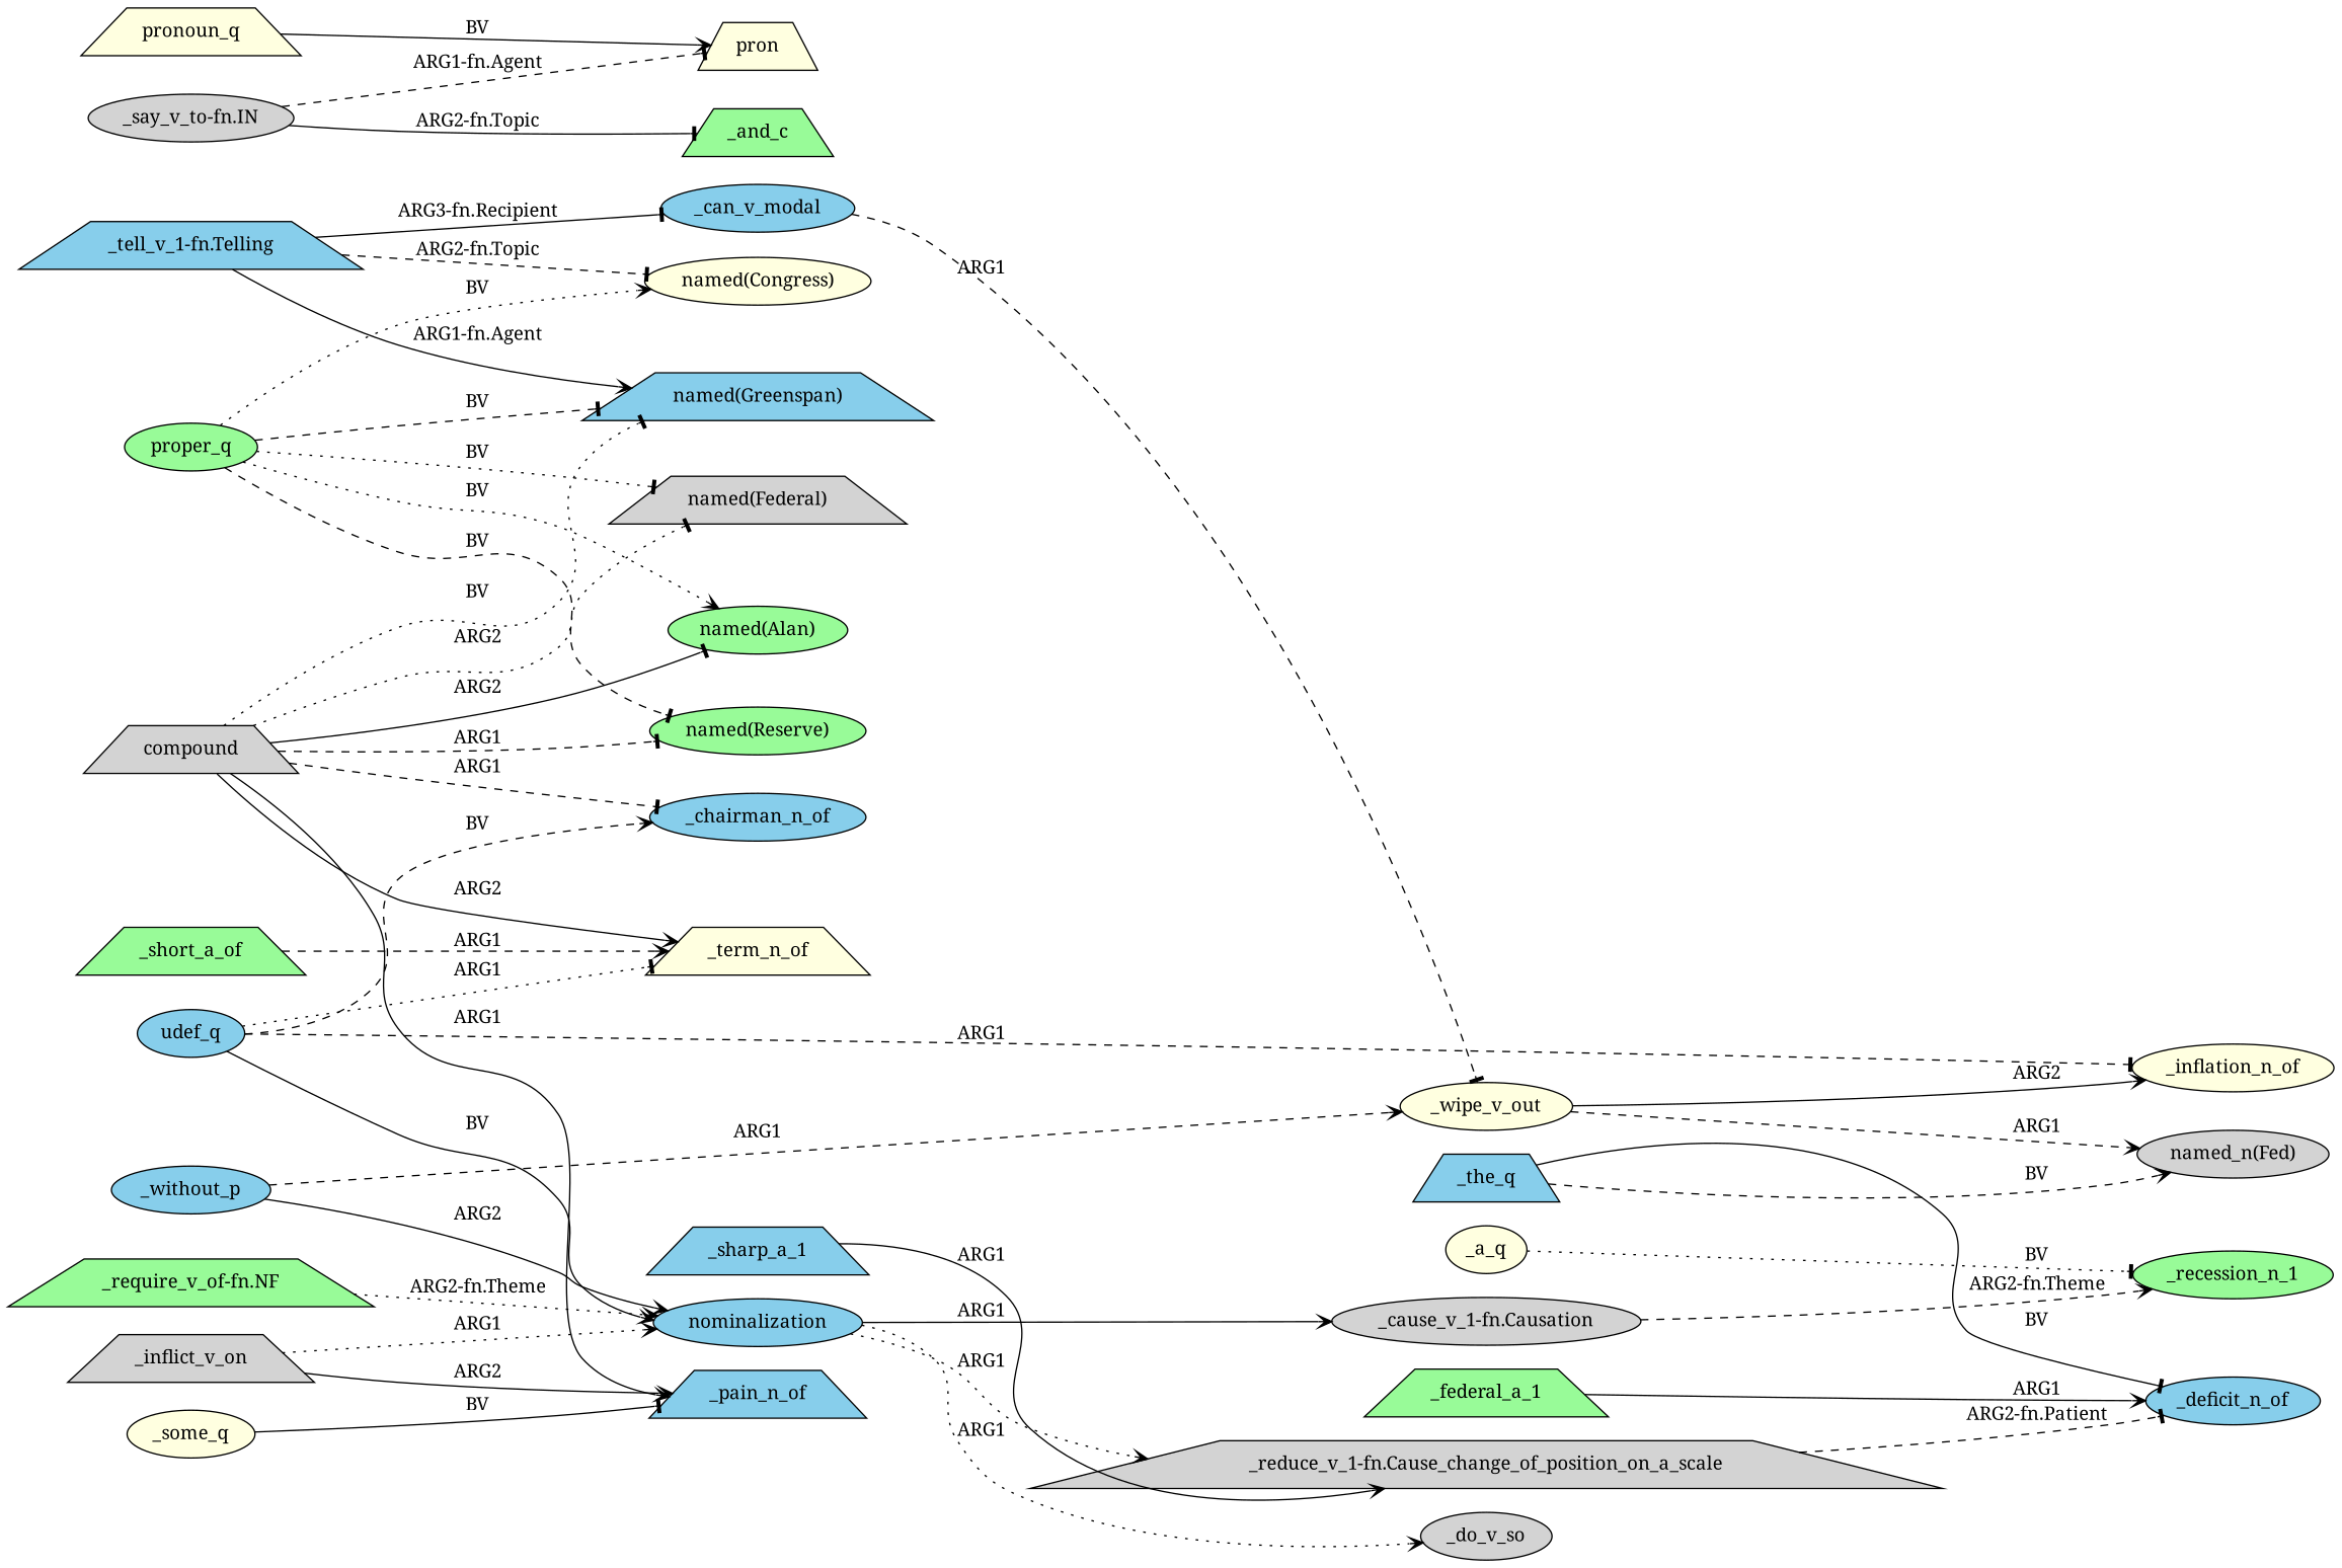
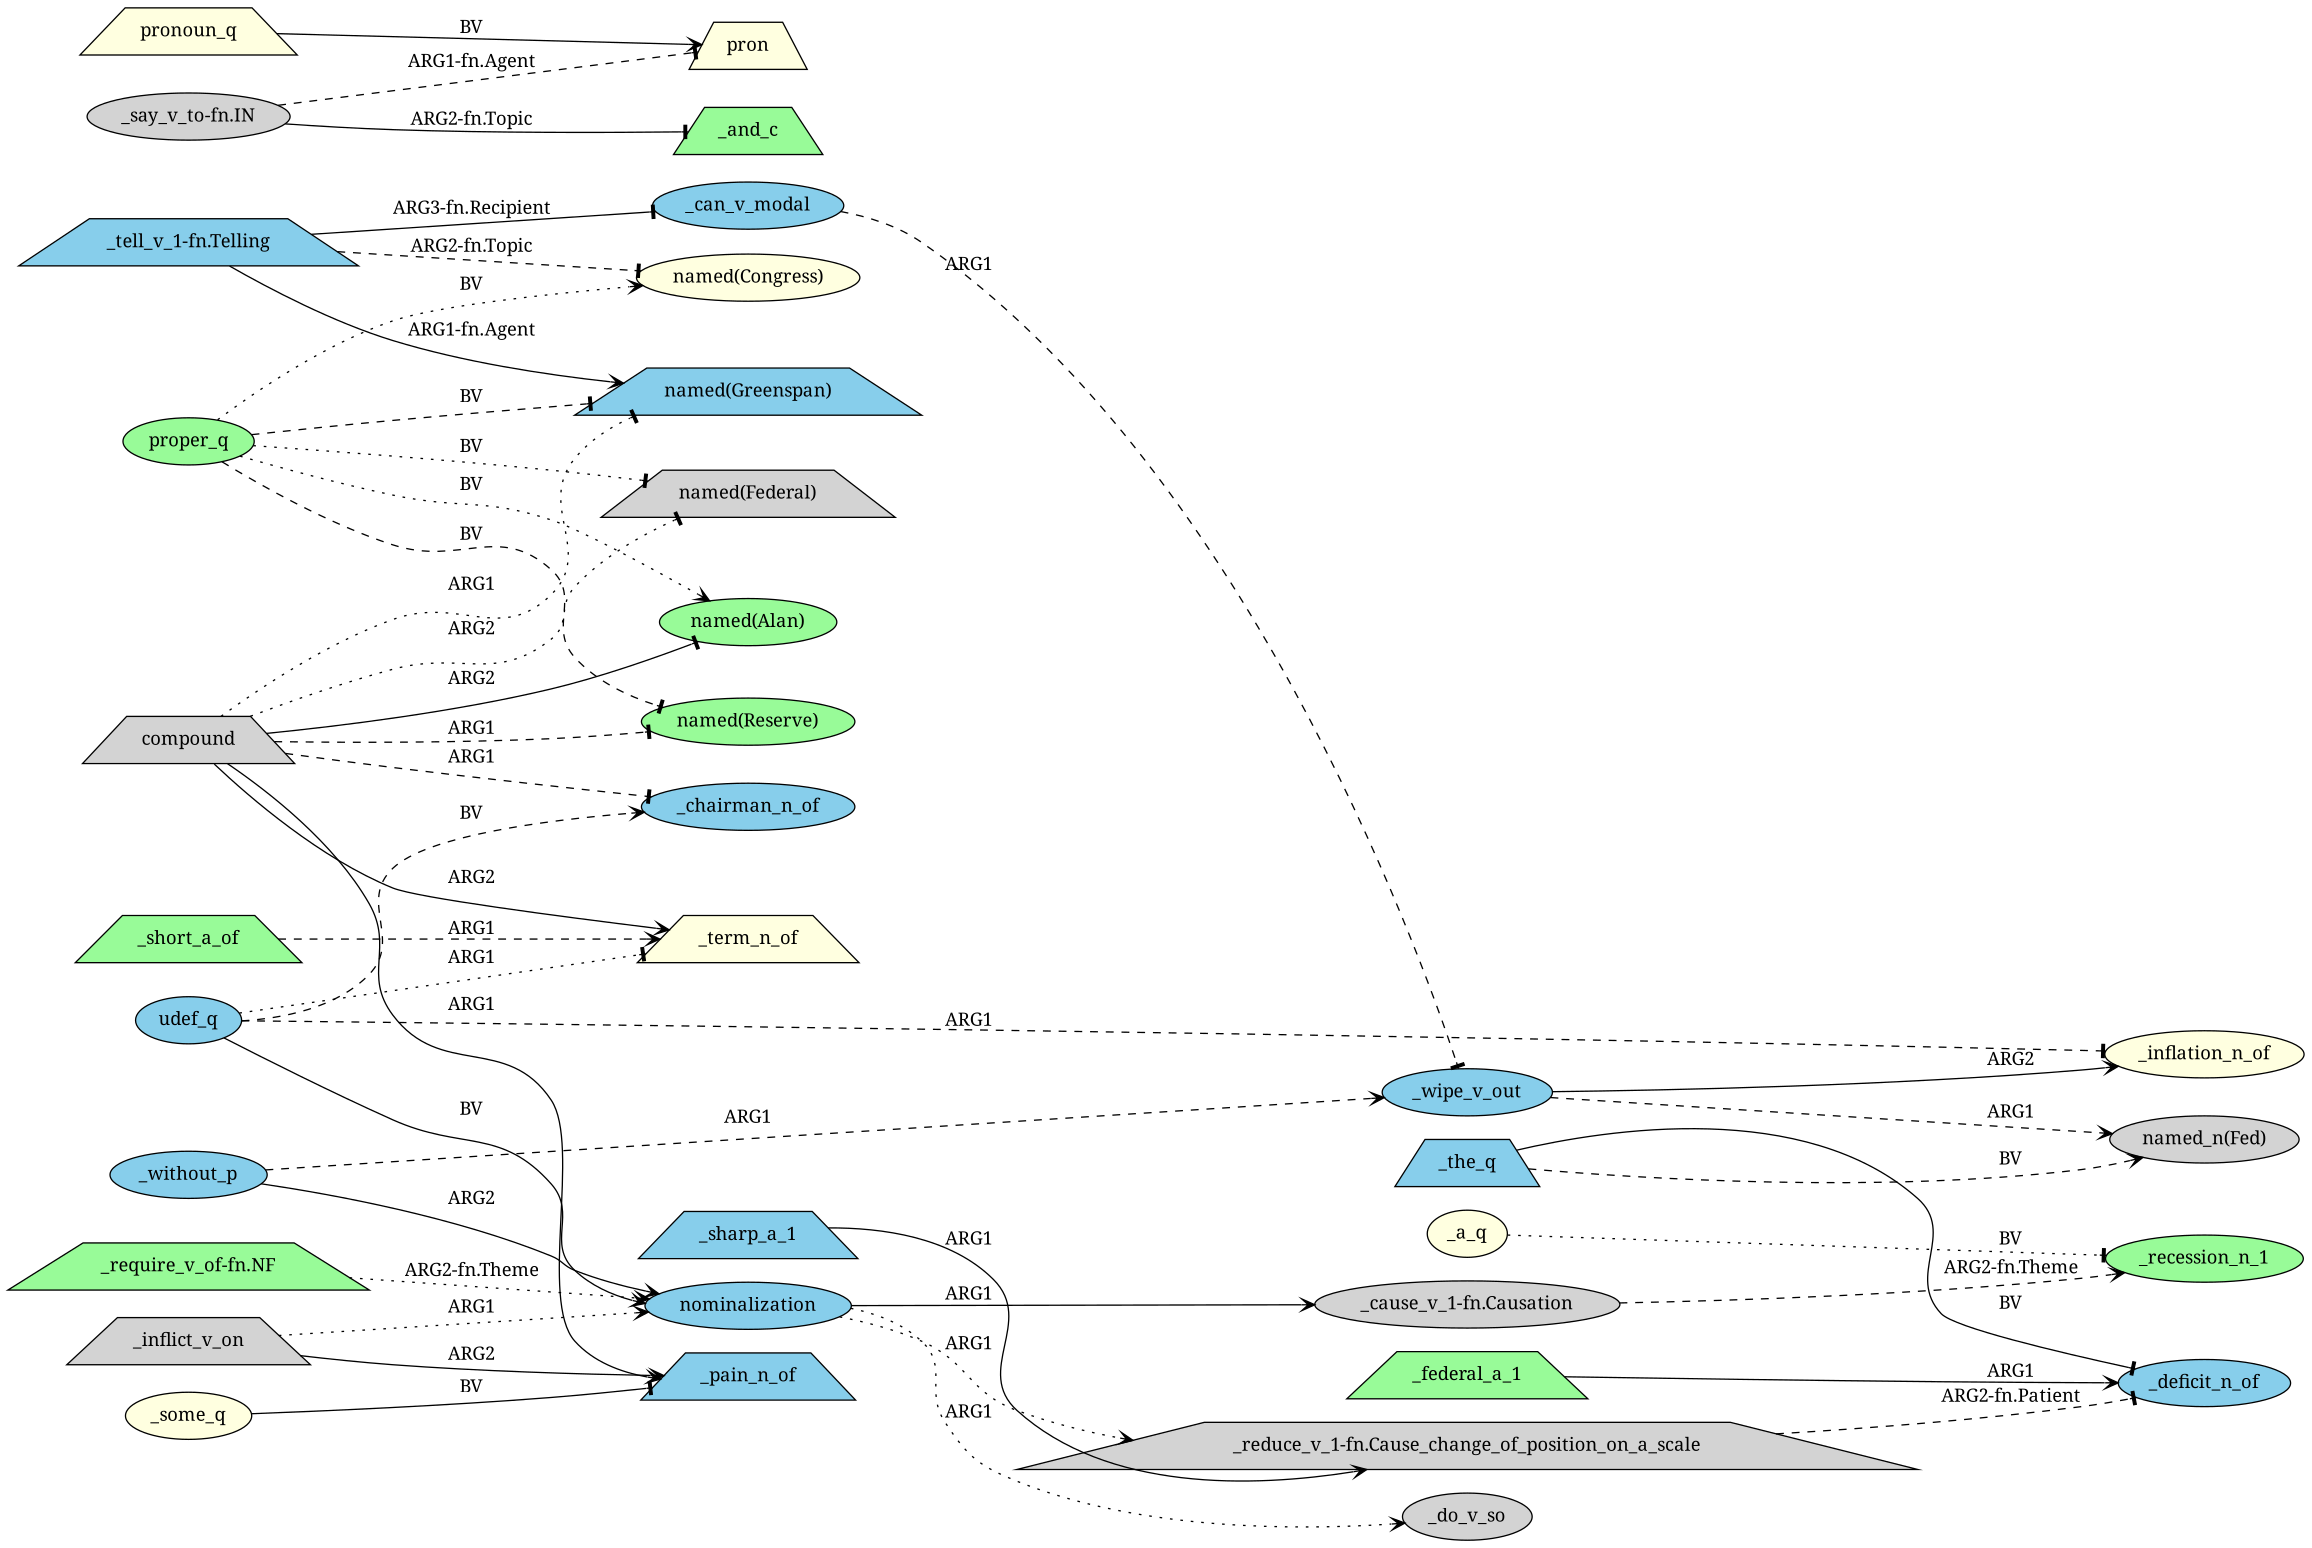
  digraph {
    fontname="Noto Serif"
    rankdir=LR
    node [fillcolor=skyblue fontname="Noto Serif" shape=ellipse style=filled]
    edge [arrowhead=vee fontname="Noto Serif" style=solid]
    compound [fillcolor=lightgrey shape=trapezium]
    "named(Reserve)" [fillcolor=palegreen]
    _chairman_n_of
    _pain_n_of [shape=trapezium]
    "named(Greenspan)" [shape=trapezium]
    _term_n_of [fillcolor=lightyellow shape=trapezium]
    "named(Alan)" [fillcolor=palegreen]
    "named(Federal)" [fillcolor=lightgrey shape=trapezium]
    _inflation_n_of [fillcolor=lightyellow]
-   _wipe_v_out [fillcolor=lightyellow]
+   _wipe_v_out
    "named_n(Fed)" [fillcolor=lightgrey]
    "_tell_v_1-fn.Telling" [shape=trapezium]
    "named(Congress)" [fillcolor=lightyellow]
    _can_v_modal
    "_cause_v_1-fn.Causation" [fillcolor=lightgrey]
    _recession_n_1 [fillcolor=palegreen]
    _sharp_a_1 [shape=trapezium]
    "_reduce_v_1-fn.Cause_change_of_position_on_a_scale" [fillcolor=lightgrey shape=trapezium]
    _deficit_n_of
    udef_q
    nominalization
    _do_v_so [fillcolor=lightgrey]
    _the_q [shape=trapezium]
    proper_q [fillcolor=palegreen]
    _inflict_v_on [fillcolor=lightgrey shape=trapezium]
    _short_a_of [fillcolor=palegreen shape=trapezium]
    _federal_a_1 [fillcolor=palegreen shape=trapezium]
    pronoun_q [fillcolor=lightyellow shape=trapezium]
    pron [fillcolor=lightyellow shape=trapezium]
    _without_p
    "_say_v_to-fn.IN" [fillcolor=lightgrey]
    _and_c [fillcolor=palegreen shape=trapezium]
    _a_q [fillcolor=lightyellow]
    "_require_v_of-fn.NF" [fillcolor=palegreen shape=trapezium]
    _some_q [fillcolor=lightyellow]
    compound -> "named(Reserve)" [arrowhead=tee label=ARG1 style=dashed]
    compound -> _chairman_n_of [arrowhead=tee label=ARG1 style=dashed]
    compound -> _pain_n_of [label=ARG1]
-   compound -> "named(Greenspan)" [arrowhead=tee label=BV style=dotted]
+   compound -> "named(Greenspan)" [arrowhead=tee label=ARG1 style=dotted]
    compound -> _term_n_of [label=ARG2]
    compound -> "named(Alan)" [arrowhead=tee label=ARG2]
    compound -> "named(Federal)" [arrowhead=tee label=ARG2 style=dotted]
    _wipe_v_out -> _inflation_n_of [label=ARG2]
    _wipe_v_out -> "named_n(Fed)" [label=ARG1 style=dashed]
    "_tell_v_1-fn.Telling" -> "named(Greenspan)" [label="ARG1-fn.Agent"]
    "_tell_v_1-fn.Telling" -> "named(Congress)" [arrowhead=tee label="ARG2-fn.Topic" style=dashed]
    "_tell_v_1-fn.Telling" -> _can_v_modal [arrowhead=tee label="ARG3-fn.Recipient"]
    _can_v_modal -> _wipe_v_out [arrowhead=tee label=ARG1 style=dashed]
    "_cause_v_1-fn.Causation" -> _recession_n_1 [label="ARG2-fn.Theme" style=dashed]
    _sharp_a_1 -> "_reduce_v_1-fn.Cause_change_of_position_on_a_scale" [label=ARG1]
    "_reduce_v_1-fn.Cause_change_of_position_on_a_scale" -> _deficit_n_of [arrowhead=tee label="ARG2-fn.Patient" style=dashed]
    udef_q -> _chairman_n_of [label=BV style=dashed]
    udef_q -> _term_n_of [arrowhead=tee label=ARG1 style=dotted]
    udef_q -> _inflation_n_of [arrowhead=tee label=ARG1 style=dashed]
    udef_q -> nominalization [label=BV]
    nominalization -> "_cause_v_1-fn.Causation" [label=ARG1]
    nominalization -> "_reduce_v_1-fn.Cause_change_of_position_on_a_scale" [label=ARG1 style=dotted]
    nominalization -> _do_v_so [label=ARG1 style=dotted]
    _the_q -> "named_n(Fed)" [label=BV style=dashed]
    _the_q -> _deficit_n_of [arrowhead=tee label=BV]
    proper_q -> "named(Reserve)" [arrowhead=tee label=BV style=dashed]
    proper_q -> "named(Greenspan)" [arrowhead=tee label=BV style=dashed]
    proper_q -> "named(Alan)" [label=BV style=dotted]
    proper_q -> "named(Federal)" [arrowhead=tee label=BV style=dotted]
    proper_q -> "named(Congress)" [label=BV style=dotted]
    _inflict_v_on -> _pain_n_of [label=ARG2]
    _inflict_v_on -> nominalization [label=ARG1 style=dotted]
    _short_a_of -> _term_n_of [label=ARG1 style=dashed]
    _federal_a_1 -> _deficit_n_of [label=ARG1]
    pronoun_q -> pron [label=BV]
    _without_p -> _wipe_v_out [label=ARG1 style=dashed]
    _without_p -> nominalization [label=ARG2]
    "_say_v_to-fn.IN" -> pron [arrowhead=tee label="ARG1-fn.Agent" style=dashed]
    "_say_v_to-fn.IN" -> _and_c [arrowhead=tee label="ARG2-fn.Topic"]
    _a_q -> _recession_n_1 [arrowhead=tee label=BV style=dotted]
    "_require_v_of-fn.NF" -> nominalization [label="ARG2-fn.Theme" style=dotted]
    _some_q -> _pain_n_of [arrowhead=tee label=BV]
  }
